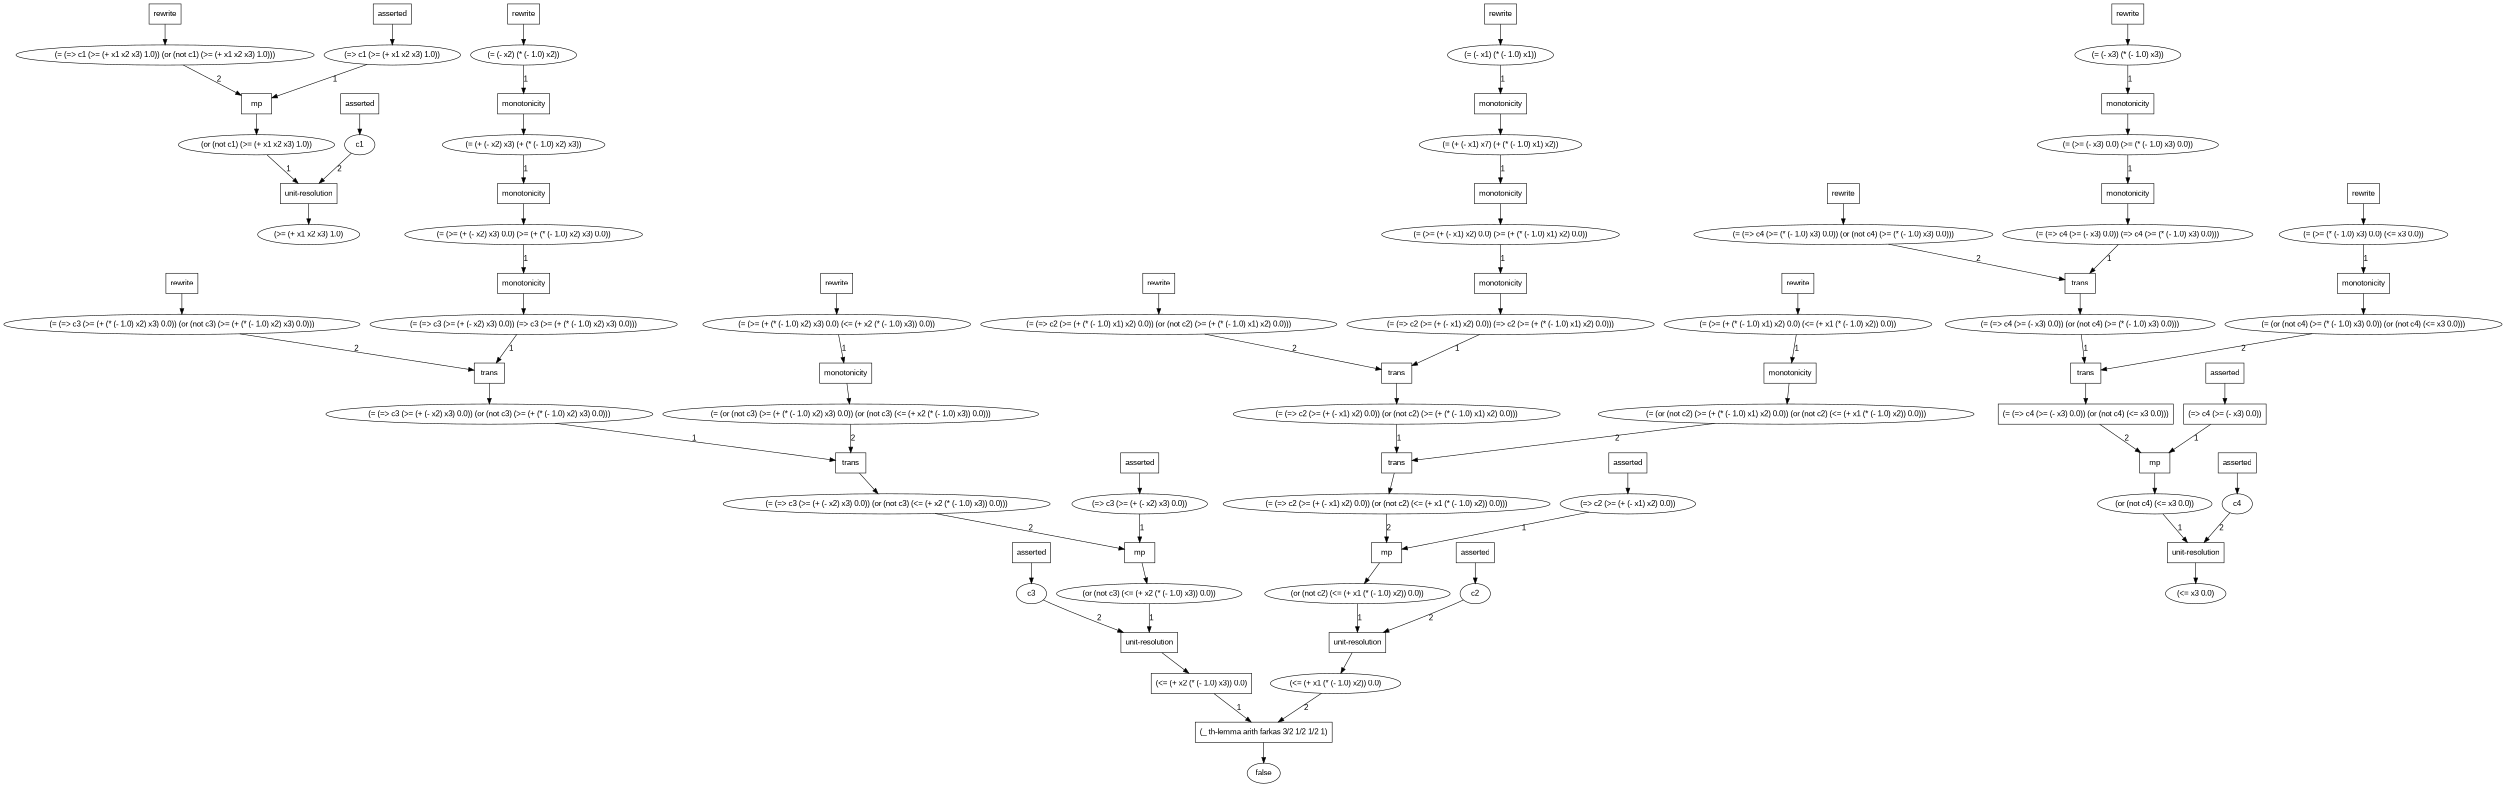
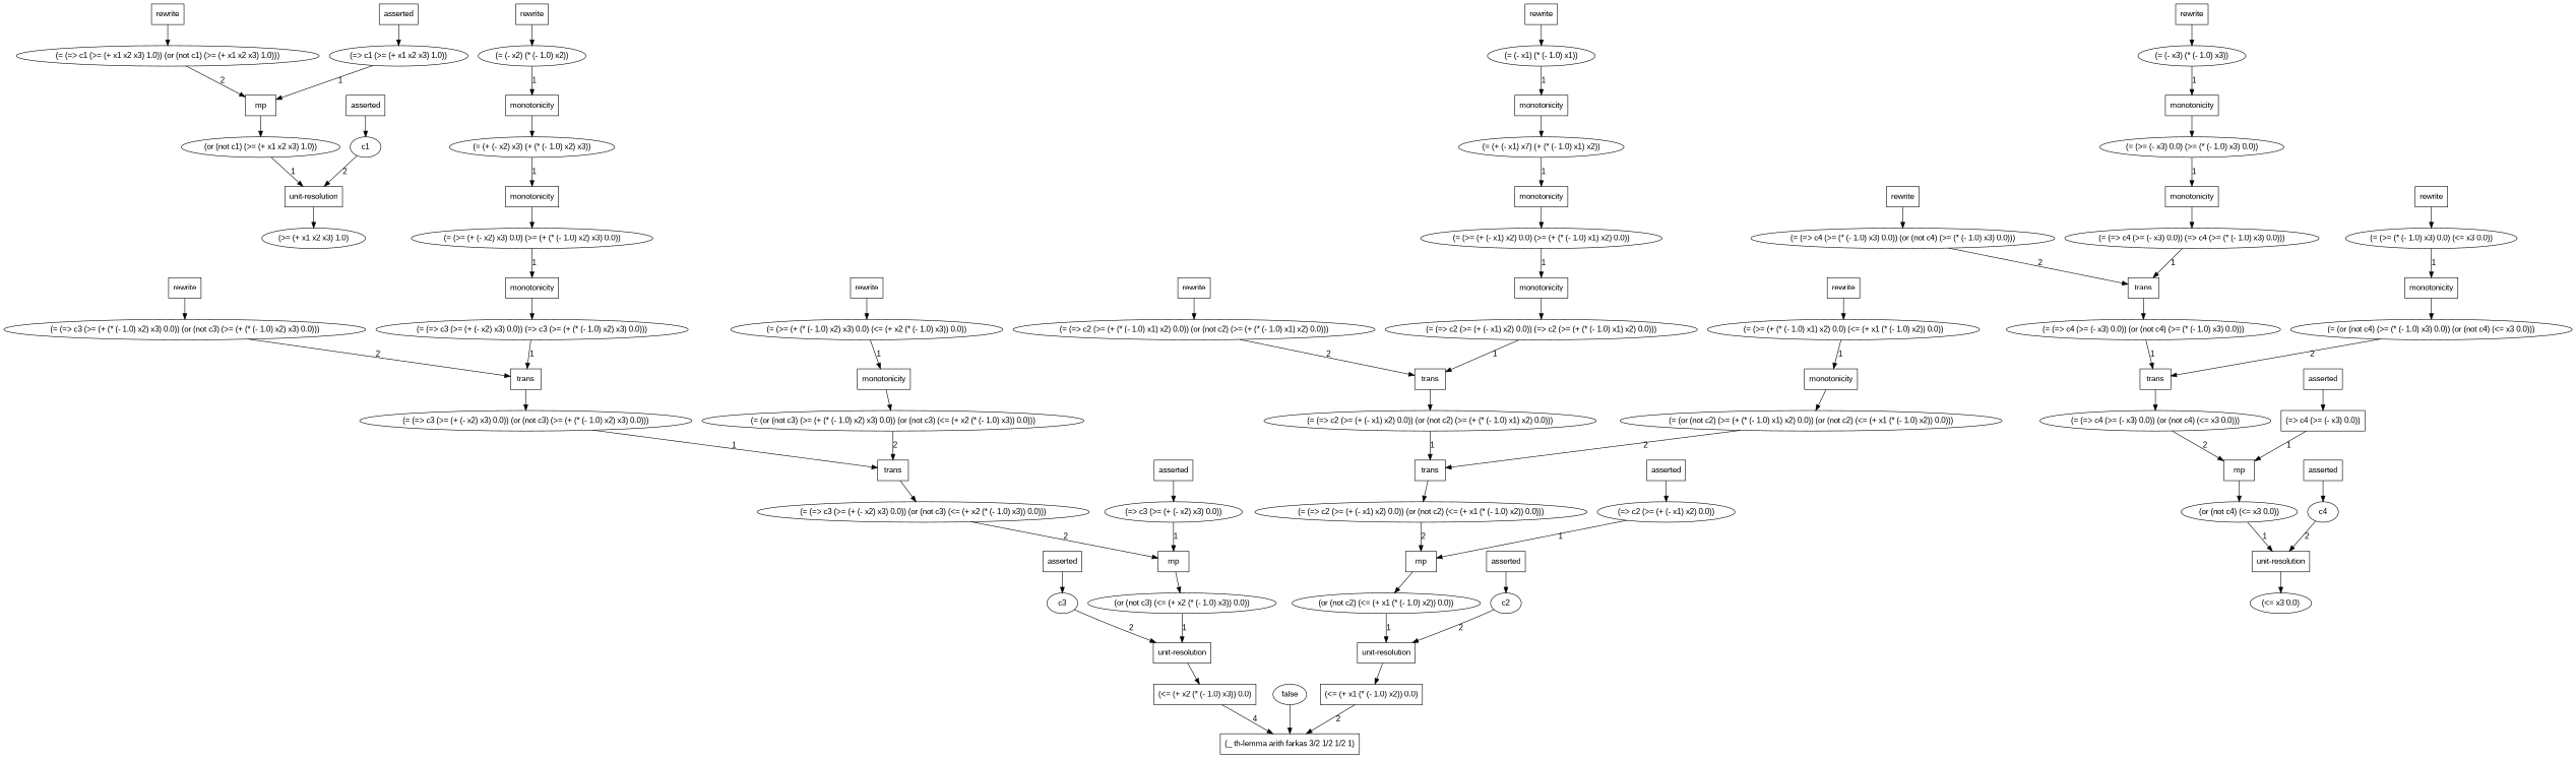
  digraph {
    fontname="Liberation Sans"
    node [fontname="Liberation Sans" shape=box]
    edge [fontname="Liberation Sans"]
    n1 [label=c1 shape=ellipse]
    n2 [label="unit-resolution"]
    n3 [label="(>= (+ x1 x2 x3) 1.0)" shape=ellipse]
    n4 [label=c2 shape=ellipse]
    n5 [label="unit-resolution"]
-   n6 [label="(<= (+ x1 (* (- 1.0) x2)) 0.0)" shape=ellipse]
+   n6 [label="(<= (+ x1 (* (- 1.0) x2)) 0.0)"]
    n7 [label=c3 shape=ellipse]
    n8 [label="unit-resolution"]
    n9 [label="(<= (+ x2 (* (- 1.0) x3)) 0.0)"]
    n10 [label=c4 shape=ellipse]
    n11 [label="unit-resolution"]
    n12 [label="(<= x3 0.0)" shape=ellipse]
    n13 [label=false shape=ellipse]
    n14 [label="(_ th-lemma arith farkas 3/2 1/2 1/2 1)"]
    n15 [label="(= (+ (- x1) x7) (+ (* (- 1.0) x1) x2))" shape=ellipse]
    n16 [label=monotonicity]
    n17 [label="(= (>= (+ (- x1) x2) 0.0) (>= (+ (* (- 1.0) x1) x2) 0.0))" shape=ellipse]
    n18 [label="(= (+ (- x2) x3) (+ (* (- 1.0) x2) x3))" shape=ellipse]
    n19 [label=monotonicity]
    n20 [label="(= (>= (+ (- x2) x3) 0.0) (>= (+ (* (- 1.0) x2) x3) 0.0))" shape=ellipse]
    n21 [label="(= (- x1) (* (- 1.0) x1))" shape=ellipse]
    n22 [label=monotonicity]
    n23 [label="(= (- x2) (* (- 1.0) x2))" shape=ellipse]
    n24 [label=monotonicity]
    n25 [label="(= (- x3) (* (- 1.0) x3))" shape=ellipse]
    n26 [label=monotonicity]
    n27 [label="(= (>= (- x3) 0.0) (>= (* (- 1.0) x3) 0.0))" shape=ellipse]
    n28 [label="(= (=> c1 (>= (+ x1 x2 x3) 1.0)) (or (not c1) (>= (+ x1 x2 x3) 1.0)))" shape=ellipse]
    n29 [label=mp]
    n30 [label="(or (not c1) (>= (+ x1 x2 x3) 1.0))" shape=ellipse]
    n31 [label="(= (=> c2 (>= (+ (* (- 1.0) x1) x2) 0.0)) (or (not c2) (>= (+ (* (- 1.0) x1) x2) 0.0)))" shape=ellipse]
    n32 [label=trans]
    n33 [label="(= (=> c2 (>= (+ (- x1) x2) 0.0)) (or (not c2) (>= (+ (* (- 1.0) x1) x2) 0.0)))" shape=ellipse]
    n34 [label="(= (=> c2 (>= (+ (- x1) x2) 0.0)) (=> c2 (>= (+ (* (- 1.0) x1) x2) 0.0)))" shape=ellipse]
    n35 [label="(= (=> c2 (>= (+ (- x1) x2) 0.0)) (or (not c2) (<= (+ x1 (* (- 1.0) x2)) 0.0)))" shape=ellipse]
    n36 [label=mp]
    n37 [label="(or (not c2) (<= (+ x1 (* (- 1.0) x2)) 0.0))" shape=ellipse]
    n38 [label=trans]
    n39 [label="(= (=> c3 (>= (+ (* (- 1.0) x2) x3) 0.0)) (or (not c3) (>= (+ (* (- 1.0) x2) x3) 0.0)))" shape=ellipse]
    n40 [label=trans]
    n41 [label="(= (=> c3 (>= (+ (- x2) x3) 0.0)) (or (not c3) (>= (+ (* (- 1.0) x2) x3) 0.0)))" shape=ellipse]
    n42 [label="(= (=> c3 (>= (+ (- x2) x3) 0.0)) (=> c3 (>= (+ (* (- 1.0) x2) x3) 0.0)))" shape=ellipse]
    n43 [label="(= (=> c3 (>= (+ (- x2) x3) 0.0)) (or (not c3) (<= (+ x2 (* (- 1.0) x3)) 0.0)))" shape=ellipse]
    n44 [label=mp]
    n45 [label="(or (not c3) (<= (+ x2 (* (- 1.0) x3)) 0.0))" shape=ellipse]
    n46 [label=trans]
    n47 [label="(= (=> c4 (>= (* (- 1.0) x3) 0.0)) (or (not c4) (>= (* (- 1.0) x3) 0.0)))" shape=ellipse]
    n48 [label=trans]
    n49 [label="(= (=> c4 (>= (- x3) 0.0)) (or (not c4) (>= (* (- 1.0) x3) 0.0)))" shape=ellipse]
    n50 [label="(= (=> c4 (>= (- x3) 0.0)) (=> c4 (>= (* (- 1.0) x3) 0.0)))" shape=ellipse]
-   n51 [label="(= (=> c4 (>= (- x3) 0.0)) (or (not c4) (<= x3 0.0)))"]
+   n51 [label="(= (=> c4 (>= (- x3) 0.0)) (or (not c4) (<= x3 0.0)))" shape=ellipse]
    n52 [label=mp]
    n53 [label="(or (not c4) (<= x3 0.0))" shape=ellipse]
    n54 [label=trans]
    n55 [label="(= (>= (* (- 1.0) x3) 0.0) (<= x3 0.0))" shape=ellipse]
    n56 [label=monotonicity]
    n57 [label="(= (or (not c4) (>= (* (- 1.0) x3) 0.0)) (or (not c4) (<= x3 0.0)))" shape=ellipse]
    n58 [label="(= (>= (+ (* (- 1.0) x1) x2) 0.0) (<= (+ x1 (* (- 1.0) x2)) 0.0))" shape=ellipse]
    n59 [label=monotonicity]
    n60 [label="(= (or (not c2) (>= (+ (* (- 1.0) x1) x2) 0.0)) (or (not c2) (<= (+ x1 (* (- 1.0) x2)) 0.0)))" shape=ellipse]
    n61 [label="(= (>= (+ (* (- 1.0) x2) x3) 0.0) (<= (+ x2 (* (- 1.0) x3)) 0.0))" shape=ellipse]
    n62 [label=monotonicity]
    n63 [label="(= (or (not c3) (>= (+ (* (- 1.0) x2) x3) 0.0)) (or (not c3) (<= (+ x2 (* (- 1.0) x3)) 0.0)))" shape=ellipse]
    n64 [label=monotonicity]
    n65 [label=monotonicity]
    n66 [label=monotonicity]
    n67 [label="(=> c1 (>= (+ x1 x2 x3) 1.0))" shape=ellipse]
    n68 [label="(=> c2 (>= (+ (- x1) x2) 0.0))" shape=ellipse]
    n69 [label="(=> c3 (>= (+ (- x2) x3) 0.0))" shape=ellipse]
    n70 [label="(=> c4 (>= (- x3) 0.0))"]
    n71 [label=asserted]
    n72 [label=asserted]
    n73 [label=asserted]
    n74 [label=asserted]
    n75 [label=asserted]
    n76 [label=asserted]
    n77 [label=asserted]
    n78 [label=asserted]
    n79 [label=rewrite]
    n80 [label=rewrite]
    n81 [label=rewrite]
    n82 [label=rewrite]
    n83 [label=rewrite]
    n84 [label=rewrite]
    n85 [label=rewrite]
    n86 [label=rewrite]
    n87 [label=rewrite]
    n88 [label=rewrite]
    n1 -> n2 [label=2]
    n2 -> n3
    n4 -> n5 [label=2]
    n5 -> n6
    n6 -> n14 [label=2]
    n7 -> n8 [label=2]
    n8 -> n9
-   n9 -> n14 [label=1]
+   n9 -> n14 [label=4]
    n10 -> n11 [label=2]
    n11 -> n12
-   n14 -> n13
+   n13 -> n14
    n15 -> n16 [label=1]
    n16 -> n17
    n17 -> n64 [label=1]
    n18 -> n19 [label=1]
    n19 -> n20
    n20 -> n65 [label=1]
    n21 -> n22 [label=1]
    n22 -> n15
    n23 -> n24 [label=1]
    n24 -> n18
    n25 -> n26 [label=1]
    n26 -> n27
    n27 -> n66 [label=1]
    n28 -> n29 [label=2]
    n29 -> n30
    n30 -> n2 [label=1]
    n31 -> n32 [label=2]
    n32 -> n33
    n33 -> n38 [label=1]
    n34 -> n32 [label=1]
    n35 -> n36 [label=2]
    n36 -> n37
    n37 -> n5 [label=1]
    n38 -> n35
    n39 -> n40 [label=2]
    n40 -> n41
    n41 -> n46 [label=1]
    n42 -> n40 [label=1]
    n43 -> n44 [label=2]
    n44 -> n45
    n45 -> n8 [label=1]
    n46 -> n43
    n47 -> n48 [label=2]
    n48 -> n49
    n49 -> n54 [label=1]
    n50 -> n48 [label=1]
    n51 -> n52 [label=2]
    n52 -> n53
    n53 -> n11 [label=1]
    n54 -> n51
    n55 -> n56 [label=1]
    n56 -> n57
    n57 -> n54 [label=2]
    n58 -> n59 [label=1]
    n59 -> n60
    n60 -> n38 [label=2]
    n61 -> n62 [label=1]
    n62 -> n63
    n63 -> n46 [label=2]
    n64 -> n34
    n65 -> n42
    n66 -> n50
    n67 -> n29 [label=1]
    n68 -> n36 [label=1]
    n69 -> n44 [label=1]
    n70 -> n52 [label=1]
    n71 -> n1
    n72 -> n4
    n73 -> n7
    n74 -> n10
    n75 -> n67
    n76 -> n68
    n77 -> n69
    n78 -> n70
    n79 -> n21
    n80 -> n23
    n81 -> n25
    n82 -> n28
    n83 -> n31
    n84 -> n39
    n85 -> n47
    n86 -> n55
    n87 -> n58
    n88 -> n61
  }
